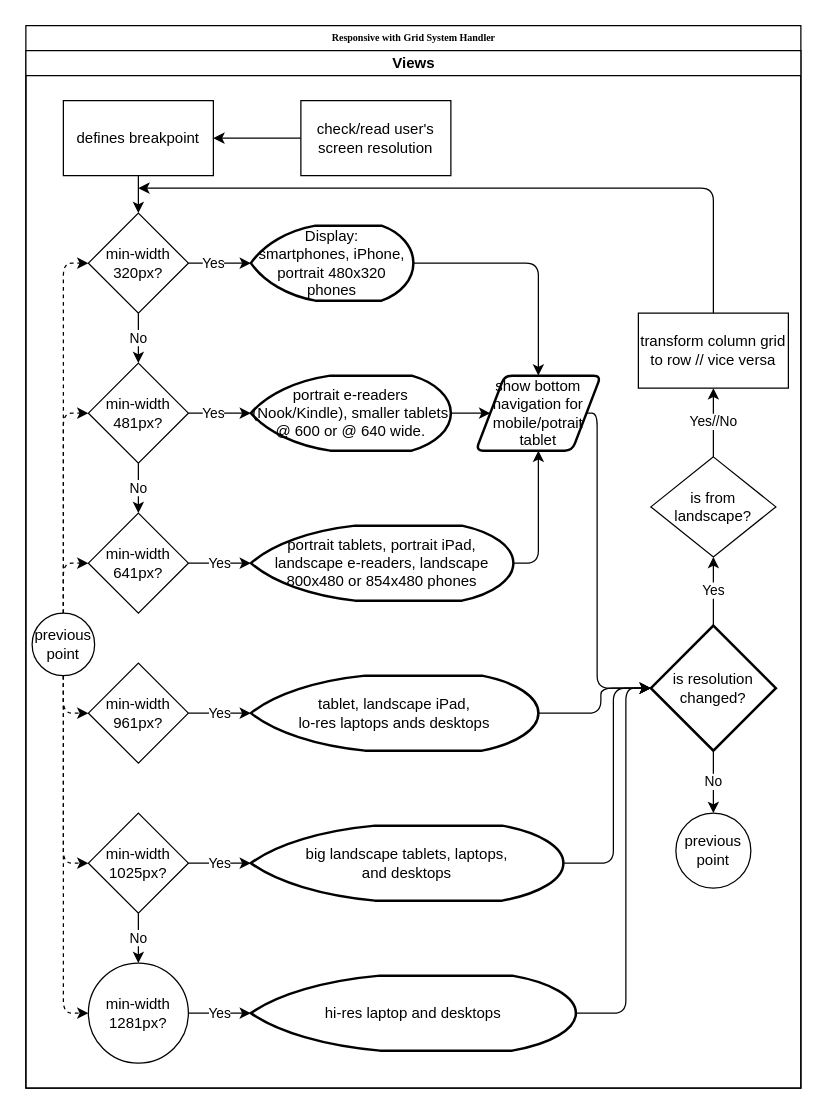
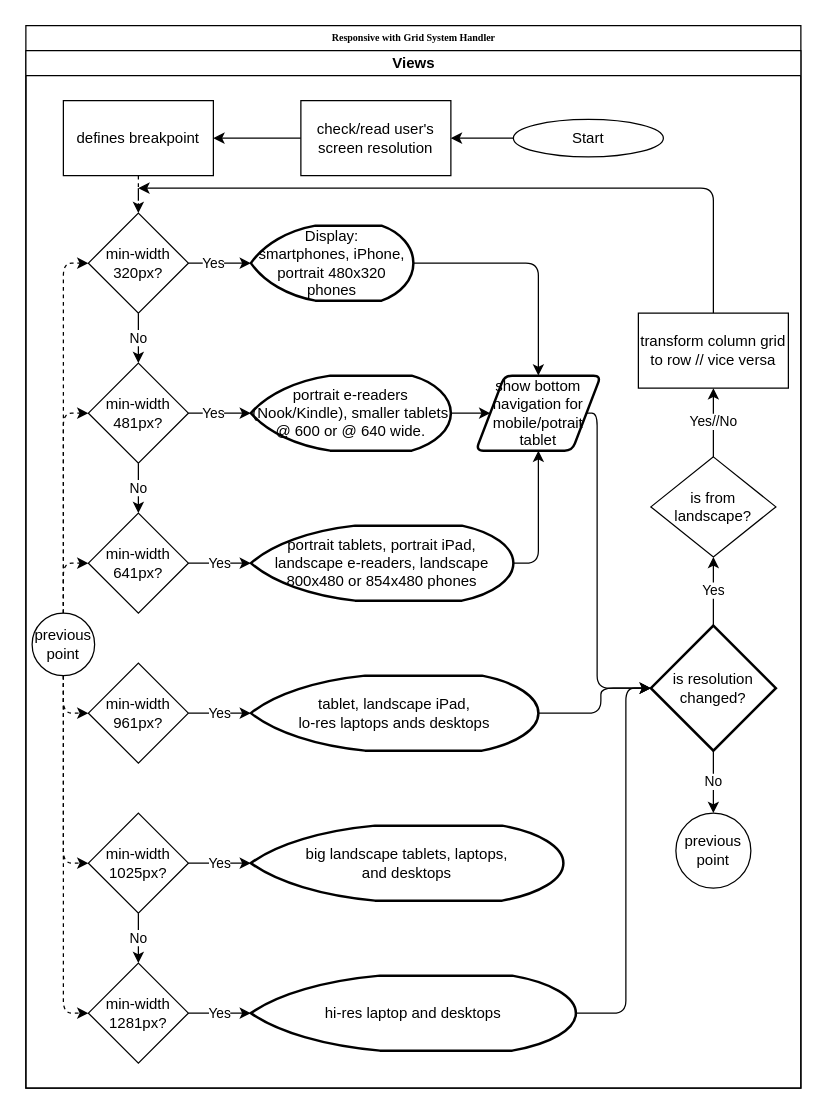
  <mxCell id="0" />
  <mxCell id="1" parent="0" />
  <mxCell id="2" value="Responsive with Grid System Handler" style="swimlane;html=1;childLayout=stackLayout;startSize=20;rounded=0;shadow=0;labelBackgroundColor=none;strokeWidth=1;fontFamily=Verdana;fontSize=8;align=center;" parent="1" vertex="1"><mxGeometry x="20" y="20" width="620" height="850" as="geometry" /></mxCell>
  <mxCell id="3" value="Views" style="swimlane;html=1;startSize=20;" parent="2" vertex="1"><mxGeometry y="20" width="620" height="830" as="geometry" /></mxCell>
  <mxCell id="4" value="Yes" style="edgeStyle=orthogonalEdgeStyle;rounded=1;orthogonalLoop=1;jettySize=auto;html=1;entryX=0;entryY=0.5;entryDx=0;entryDy=0;entryPerimeter=0;" edge="1" parent="3" source="37" target="23"><mxGeometry relative="1" as="geometry" /></mxCell>
  <mxCell id="5" value="No" style="edgeStyle=orthogonalEdgeStyle;rounded=0;orthogonalLoop=1;jettySize=auto;html=1;entryX=0.5;entryY=0;entryDx=0;entryDy=0;" edge="1" parent="3" source="37" target="32"><mxGeometry relative="1" as="geometry" /></mxCell>
  <mxCell id="6" value="No" style="edgeStyle=orthogonalEdgeStyle;rounded=0;orthogonalLoop=1;jettySize=auto;html=1;" edge="1" parent="3" source="33" target="34"><mxGeometry relative="1" as="geometry" /></mxCell>
  <mxCell id="7" value="No" style="edgeStyle=orthogonalEdgeStyle;rounded=0;orthogonalLoop=1;jettySize=auto;html=1;" edge="1" parent="3" source="34" target="35"><mxGeometry relative="1" as="geometry" /></mxCell>
  <mxCell id="8" value="Yes" style="edgeStyle=orthogonalEdgeStyle;rounded=1;orthogonalLoop=1;jettySize=auto;html=1;entryX=0;entryY=0.5;entryDx=0;entryDy=0;entryPerimeter=0;" edge="1" parent="3" source="33" target="31"><mxGeometry x="-0.2" relative="1" as="geometry"><mxPoint as="offset" /></mxGeometry></mxCell>
  <mxCell id="9" value="Yes" style="edgeStyle=orthogonalEdgeStyle;rounded=1;orthogonalLoop=1;jettySize=auto;html=1;entryX=0;entryY=0.5;entryDx=0;entryDy=0;entryPerimeter=0;" edge="1" parent="3" source="32" target="21"><mxGeometry relative="1" as="geometry" /></mxCell>
  <mxCell id="10" value="Yes" style="edgeStyle=orthogonalEdgeStyle;rounded=1;orthogonalLoop=1;jettySize=auto;html=1;entryX=0;entryY=0.5;entryDx=0;entryDy=0;entryPerimeter=0;exitX=1;exitY=0.5;exitDx=0;exitDy=0;" edge="1" parent="3" target="29" source="34"><mxGeometry x="-0.2" relative="1" as="geometry"><mxPoint x="130" y="290.0" as="sourcePoint" /><mxPoint as="offset" /></mxGeometry></mxCell>
  <mxCell id="11" value="Yes" style="edgeStyle=orthogonalEdgeStyle;rounded=1;orthogonalLoop=1;jettySize=auto;html=1;entryX=0;entryY=0.5;entryDx=0;entryDy=0;entryPerimeter=0;" edge="1" parent="3" source="35" target="25"><mxGeometry relative="1" as="geometry" /></mxCell>
  <mxCell id="12" value="Yes" style="edgeStyle=orthogonalEdgeStyle;rounded=1;orthogonalLoop=1;jettySize=auto;html=1;entryX=0;entryY=0.5;entryDx=0;entryDy=0;entryPerimeter=0;" edge="1" parent="3" source="36" target="27"><mxGeometry relative="1" as="geometry" /></mxCell>
  <mxCell id="13" style="edgeStyle=orthogonalEdgeStyle;rounded=1;orthogonalLoop=1;jettySize=auto;html=1;entryX=0;entryY=0.5;entryDx=0;entryDy=0;entryPerimeter=0;" edge="1" parent="3" source="21" target="48"><mxGeometry relative="1" as="geometry"><Array as="points"><mxPoint x="480" y="770" /><mxPoint x="480" y="510" /></Array></mxGeometry></mxCell>
  <mxCell id="14" style="edgeStyle=orthogonalEdgeStyle;rounded=1;orthogonalLoop=1;jettySize=auto;html=1;entryX=0;entryY=0.5;entryDx=0;entryDy=0;dashed=1;" edge="1" parent="3" source="20" target="33"><mxGeometry relative="1" as="geometry" /></mxCell>
  <mxCell id="15" style="edgeStyle=orthogonalEdgeStyle;rounded=1;orthogonalLoop=1;jettySize=auto;html=1;entryX=0;entryY=0.5;entryDx=0;entryDy=0;dashed=1;" edge="1" parent="3" source="20" target="34"><mxGeometry relative="1" as="geometry" /></mxCell>
  <mxCell id="16" style="edgeStyle=orthogonalEdgeStyle;rounded=1;orthogonalLoop=1;jettySize=auto;html=1;entryX=0;entryY=0.5;entryDx=0;entryDy=0;dashed=1;" edge="1" parent="3" source="20" target="35"><mxGeometry relative="1" as="geometry" /></mxCell>
  <mxCell id="17" style="edgeStyle=orthogonalEdgeStyle;rounded=1;orthogonalLoop=1;jettySize=auto;html=1;entryX=0.5;entryY=1;entryDx=0;entryDy=0;dashed=1;" edge="1" parent="3" source="20" target="36"><mxGeometry relative="1" as="geometry" /></mxCell>
  <mxCell id="18" style="edgeStyle=orthogonalEdgeStyle;rounded=1;orthogonalLoop=1;jettySize=auto;html=1;entryX=0;entryY=0.5;entryDx=0;entryDy=0;dashed=1;" edge="1" parent="3" source="20" target="37"><mxGeometry relative="1" as="geometry" /></mxCell>
  <mxCell id="19" style="edgeStyle=orthogonalEdgeStyle;rounded=1;orthogonalLoop=1;jettySize=auto;html=1;entryX=0;entryY=0.5;entryDx=0;entryDy=0;dashed=1;" edge="1" parent="3" source="20" target="32"><mxGeometry relative="1" as="geometry" /></mxCell>
  <mxCell id="20" value="previous point" style="ellipse;whiteSpace=wrap;html=1;aspect=fixed;" vertex="1" parent="3"><mxGeometry x="5" y="450" width="50" height="50" as="geometry" /></mxCell>
  <mxCell id="21" value="hi-res laptop and desktops" style="strokeWidth=2;html=1;shape=mxgraph.flowchart.display;whiteSpace=wrap;" vertex="1" parent="3"><mxGeometry x="180" y="740" width="260" height="60" as="geometry" /></mxCell>
- <mxCell id="22" style="edgeStyle=orthogonalEdgeStyle;rounded=1;orthogonalLoop=1;jettySize=auto;html=1;entryX=0;entryY=0.5;entryDx=0;entryDy=0;entryPerimeter=0;" edge="1" parent="3" source="23" target="48"><mxGeometry relative="1" as="geometry"><Array as="points"><mxPoint x="470" y="650" /><mxPoint x="470" y="510" /></Array></mxGeometry></mxCell>
  <mxCell id="23" value="big landscape tablets, laptops, &lt;br&gt;and desktops" style="strokeWidth=2;html=1;shape=mxgraph.flowchart.display;whiteSpace=wrap;" vertex="1" parent="3"><mxGeometry x="180" y="620" width="250" height="60" as="geometry" /></mxCell>
  <mxCell id="24" style="edgeStyle=orthogonalEdgeStyle;rounded=1;orthogonalLoop=1;jettySize=auto;html=1;entryX=0.5;entryY=1;entryDx=0;entryDy=0;" edge="1" parent="3" source="25" target="49"><mxGeometry relative="1" as="geometry"><Array as="points"><mxPoint x="410" y="410" /></Array></mxGeometry></mxCell>
  <mxCell id="25" value="portrait tablets, portrait iPad, landscape e-readers, landscape 800x480 or 854x480 phones" style="strokeWidth=2;html=1;shape=mxgraph.flowchart.display;whiteSpace=wrap;" vertex="1" parent="3"><mxGeometry x="180" y="380" width="210" height="60" as="geometry" /></mxCell>
  <mxCell id="26" style="edgeStyle=orthogonalEdgeStyle;rounded=1;orthogonalLoop=1;jettySize=auto;html=1;entryX=0;entryY=0.5;entryDx=0;entryDy=0;exitX=1;exitY=0.5;exitDx=0;exitDy=0;exitPerimeter=0;entryPerimeter=0;" edge="1" parent="3" source="27" target="48"><mxGeometry relative="1" as="geometry"><Array as="points"><mxPoint x="460" y="530" /><mxPoint x="460" y="510" /></Array></mxGeometry></mxCell>
  <mxCell id="27" value="tablet, landscape iPad, &lt;br&gt;lo-res laptops ands desktops" style="strokeWidth=2;html=1;shape=mxgraph.flowchart.display;whiteSpace=wrap;" vertex="1" parent="3"><mxGeometry x="180" y="500" width="230" height="60" as="geometry" /></mxCell>
  <mxCell id="28" style="edgeStyle=orthogonalEdgeStyle;rounded=1;orthogonalLoop=1;jettySize=auto;html=1;entryX=0;entryY=0.5;entryDx=0;entryDy=0;entryPerimeter=0;exitX=1;exitY=0.5;exitDx=0;exitDy=0;" edge="1" parent="3" source="49" target="48"><mxGeometry relative="1" as="geometry"><Array as="points"><mxPoint x="457" y="290" /><mxPoint x="457" y="510" /></Array></mxGeometry></mxCell>
  <mxCell id="29" value="portrait e-readers (Nook/Kindle), smaller tablets @ 600 or @ 640 wide." style="strokeWidth=2;html=1;shape=mxgraph.flowchart.display;whiteSpace=wrap;" vertex="1" parent="3"><mxGeometry x="180" y="260" width="160" height="60" as="geometry" /></mxCell>
  <mxCell id="30" style="edgeStyle=orthogonalEdgeStyle;rounded=1;orthogonalLoop=1;jettySize=auto;html=1;entryX=0.5;entryY=0;entryDx=0;entryDy=0;" edge="1" parent="3" source="31" target="49"><mxGeometry relative="1" as="geometry"><Array as="points"><mxPoint x="410" y="170" /></Array></mxGeometry></mxCell>
  <mxCell id="31" value="Display:&lt;br&gt;smartphones, iPhone, portrait 480x320 phones" style="strokeWidth=2;html=1;shape=mxgraph.flowchart.display;whiteSpace=wrap;" vertex="1" parent="3"><mxGeometry x="180" y="140" width="130" height="60" as="geometry" /></mxCell>
- <mxCell id="32" value="&lt;span&gt;min-width 1281px?&lt;/span&gt;" style="ellipse;whiteSpace=wrap;html=1;" vertex="1" parent="3"><mxGeometry x="50" y="730" width="80" height="80" as="geometry" /></mxCell>
+ <mxCell id="32" value="&lt;span&gt;min-width 1281px?&lt;/span&gt;" style="rhombus;whiteSpace=wrap;html=1;" vertex="1" parent="3"><mxGeometry x="50" y="730" width="80" height="80" as="geometry" /></mxCell>
  <mxCell id="33" value="min-width 320px?" style="rhombus;whiteSpace=wrap;html=1;" vertex="1" parent="3"><mxGeometry x="50" y="130" width="80" height="80" as="geometry" /></mxCell>
  <mxCell id="34" value="&lt;span&gt;min-width 481px?&lt;/span&gt;" style="rhombus;whiteSpace=wrap;html=1;" vertex="1" parent="3"><mxGeometry x="50" y="250" width="80" height="80" as="geometry" /></mxCell>
  <mxCell id="35" value="&lt;span&gt;min-width 641px?&lt;/span&gt;" style="rhombus;whiteSpace=wrap;html=1;" vertex="1" parent="3"><mxGeometry x="50" y="370" width="80" height="80" as="geometry" /></mxCell>
  <mxCell id="36" value="&lt;span&gt;min-width 961px?&lt;/span&gt;" style="rhombus;whiteSpace=wrap;html=1;direction=south;" vertex="1" parent="3"><mxGeometry x="50" y="490" width="80" height="80" as="geometry" /></mxCell>
  <mxCell id="37" value="&lt;span&gt;min-width 1025px?&lt;/span&gt;" style="rhombus;whiteSpace=wrap;html=1;" vertex="1" parent="3"><mxGeometry x="50" y="610" width="80" height="80" as="geometry" /></mxCell>
+ <mxCell id="38" value="" style="edgeStyle=orthogonalEdgeStyle;rounded=1;orthogonalLoop=1;jettySize=auto;html=1;" edge="1" parent="3" source="43" target="42"><mxGeometry relative="1" as="geometry" /></mxCell>
  <mxCell id="39" value="" style="edgeStyle=orthogonalEdgeStyle;rounded=1;orthogonalLoop=1;jettySize=auto;html=1;" edge="1" parent="3" source="42" target="41"><mxGeometry relative="1" as="geometry" /></mxCell>
- <mxCell id="40" value="" style="edgeStyle=orthogonalEdgeStyle;rounded=0;orthogonalLoop=1;jettySize=auto;html=1;" edge="1" parent="3" source="41" target="33"><mxGeometry relative="1" as="geometry" /></mxCell>
+ <mxCell id="40" value="" style="edgeStyle=orthogonalEdgeStyle;rounded=0;orthogonalLoop=1;jettySize=auto;html=1;dashed=1;" edge="1" parent="3" source="41" target="33"><mxGeometry relative="1" as="geometry" /></mxCell>
  <mxCell id="41" value="defines breakpoint" style="whiteSpace=wrap;html=1;" vertex="1" parent="3"><mxGeometry x="30" y="40" width="120" height="60" as="geometry" /></mxCell>
  <mxCell id="42" value="check/read user's screen resolution" style="whiteSpace=wrap;html=1;" vertex="1" parent="3"><mxGeometry x="220" y="40" width="120" height="60" as="geometry" /></mxCell>
+ <mxCell id="43" value="Start" style="ellipse;whiteSpace=wrap;html=1;" vertex="1" parent="3"><mxGeometry x="390" y="55" width="120" height="30" as="geometry" /></mxCell>
  <mxCell id="44" value="No" style="edgeStyle=orthogonalEdgeStyle;rounded=1;orthogonalLoop=1;jettySize=auto;html=1;entryX=0.5;entryY=0;entryDx=0;entryDy=0;" edge="1" parent="3" source="48" target="46"><mxGeometry relative="1" as="geometry" /></mxCell>
  <mxCell id="45" value="is from landscape?" style="rhombus;whiteSpace=wrap;html=1;" vertex="1" parent="3"><mxGeometry x="500" y="325" width="100" height="80" as="geometry" /></mxCell>
  <mxCell id="46" value="previous point" style="ellipse;whiteSpace=wrap;html=1;aspect=fixed;" vertex="1" parent="3"><mxGeometry x="520" y="610" width="60" height="60" as="geometry" /></mxCell>
  <mxCell id="47" value="Yes" style="edgeStyle=orthogonalEdgeStyle;rounded=1;orthogonalLoop=1;jettySize=auto;html=1;entryX=0.5;entryY=1;entryDx=0;entryDy=0;" edge="1" parent="3" source="48" target="45"><mxGeometry relative="1" as="geometry" /></mxCell>
  <mxCell id="48" value="is resolution changed?" style="strokeWidth=2;html=1;shape=mxgraph.flowchart.decision;whiteSpace=wrap;" vertex="1" parent="3"><mxGeometry x="500" y="460" width="100" height="100" as="geometry" /></mxCell>
  <mxCell id="49" value="show bottom navigation for&lt;br&gt;mobile/potrait &lt;br&gt;tablet " style="shape=parallelogram;html=1;strokeWidth=2;perimeter=parallelogramPerimeter;whiteSpace=wrap;rounded=1;arcSize=12;size=0.23;" vertex="1" parent="3"><mxGeometry x="360" y="260" width="100" height="60" as="geometry" /></mxCell>
  <mxCell id="50" style="edgeStyle=orthogonalEdgeStyle;rounded=1;orthogonalLoop=1;jettySize=auto;html=1;entryX=0;entryY=0.5;entryDx=0;entryDy=0;" edge="1" parent="3" source="29" target="49"><mxGeometry relative="1" as="geometry"><mxPoint x="410" y="350.0" as="sourcePoint" /><mxPoint x="570" y="390.0" as="targetPoint" /><Array as="points" /></mxGeometry></mxCell>
  <mxCell id="51" value="Yes//No" style="edgeStyle=orthogonalEdgeStyle;rounded=1;orthogonalLoop=1;jettySize=auto;html=1;" edge="1" parent="3" source="45" target="53"><mxGeometry relative="1" as="geometry" /></mxCell>
  <mxCell id="52" style="edgeStyle=orthogonalEdgeStyle;rounded=1;orthogonalLoop=1;jettySize=auto;html=1;" edge="1" parent="3" source="53"><mxGeometry relative="1" as="geometry"><mxPoint x="90" y="110" as="targetPoint" /><Array as="points"><mxPoint x="550" y="110" /><mxPoint x="90" y="110" /></Array></mxGeometry></mxCell>
  <mxCell id="53" value="transform column grid to row // vice versa" style="whiteSpace=wrap;html=1;" vertex="1" parent="3"><mxGeometry x="490" y="210" width="120" height="60" as="geometry" /></mxCell>
